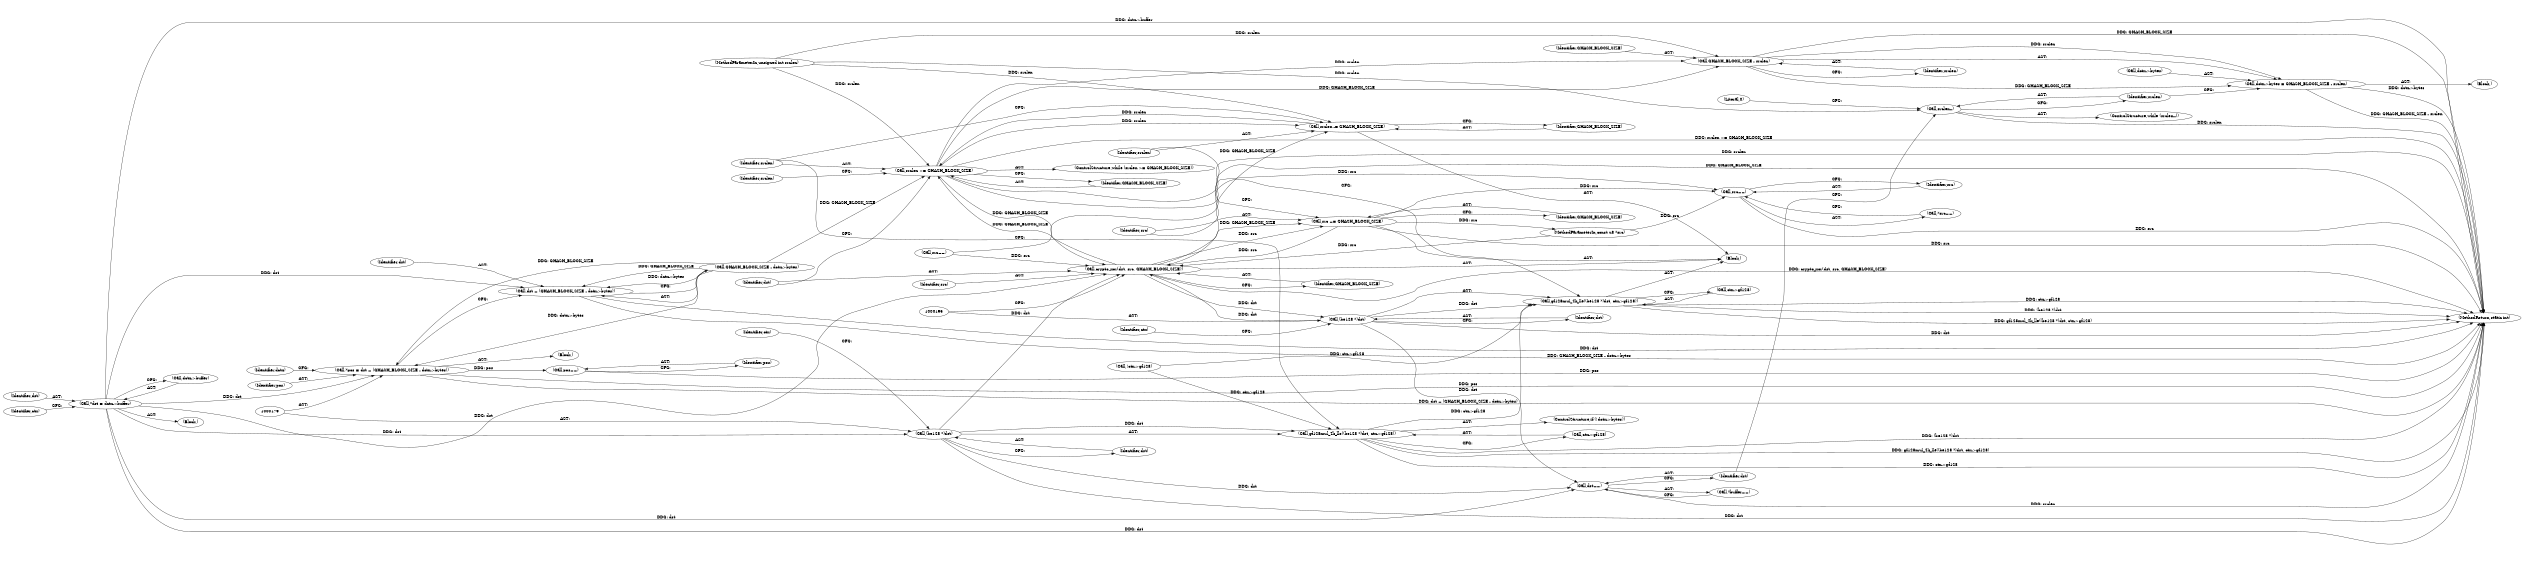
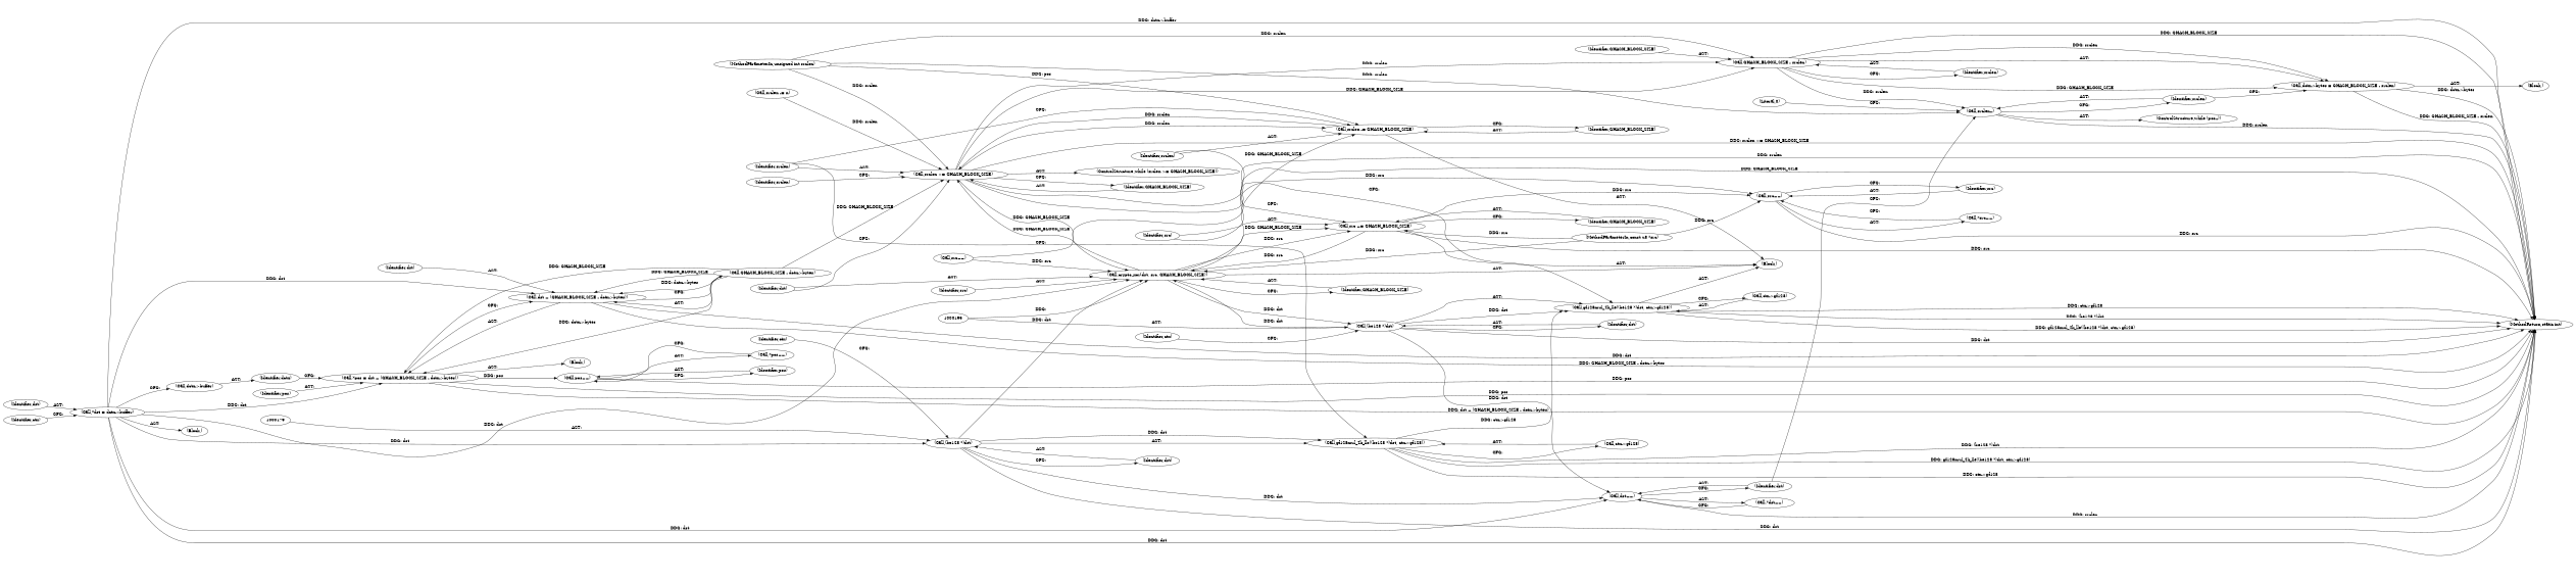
  digraph {
    rankdir=LR
    n1 [label="(Call,*dst = dctx->buffer)"]
    n2 [label="(Call,*pos = dst + (GHASH_BLOCK_SIZE - dctx->bytes))"]
    n3 [label="(Call,dst + (GHASH_BLOCK_SIZE - dctx->bytes))"]
    n4 [label="(Call,(be128 *)dst)"]
    n5 [label="(Call,crypto_xor(dst, src, GHASH_BLOCK_SIZE))"]
    n6 [label="(Call,dst++)"]
    n7 [label="(Block,)"]
    n8 [label="(MethodReturn,static int)"]
    n9 [label="(Call,dctx->buffer)"]
    n10 [label="(Call,pos++)"]
    n11 [label="(Block,)"]
    n12 [label="(Call,GHASH_BLOCK_SIZE - dctx->bytes)"]
    n13 [label="(Call,gf128mul_4k_lle((be128 *)dst, ctx->gf128))"]
    n14 [label="(Identifier,dst)"]
    n15 [label="(Block,)"]
    n16 [label="(Call,srclen >= GHASH_BLOCK_SIZE)"]
    n17 [label="(Call,srclen -= GHASH_BLOCK_SIZE)"]
    n18 [label="(Call,(be128 *)dst)"]
    n19 [label="(Call,src += GHASH_BLOCK_SIZE)"]
    n20 [label="(Identifier,GHASH_BLOCK_SIZE)"]
    n21 [label="(Identifier,dst)"]
-   n22 [label="(Call,*buffer++)"]
+   n22 [label="(Call,*dst++)"]
+   n23 [label="(Call,*pos++)"]
    n24 [label="(Identifier,pos)"]
    n25 [label="(Call,gf128mul_4k_lle((be128 *)dst, ctx->gf128))"]
-   n26 [label="(ControlStructure,if (!dctx->bytes))"]
    n27 [label="(Call,ctx->gf128)"]
    n28 [label="(Call,ctx->gf128)"]
    n29 [label="(Call,GHASH_BLOCK_SIZE - srclen)"]
    n30 [label="(ControlStructure,while (srclen >= GHASH_BLOCK_SIZE))"]
    n31 [label="(Identifier,GHASH_BLOCK_SIZE)"]
    n32 [label="(Identifier,GHASH_BLOCK_SIZE)"]
    n33 [label="(Identifier,dst)"]
    n34 [label="(Call,src++)"]
    n35 [label="(Identifier,GHASH_BLOCK_SIZE)"]
    n36 [label="(Call,dctx->bytes = GHASH_BLOCK_SIZE - srclen)"]
    n37 [label="(Call,srclen--)"]
    n38 [label="(Identifier,srclen)"]
    n39 [label="(Block,)"]
    n40 [label="(Identifier,srclen)"]
-   n41 [label="(ControlStructure,while (srclen--))"]
+   n41 [label="(ControlStructure,while (pos--))"]
    n42 [label="(Call,*src++)"]
    n43 [label="(Identifier,src)"]
    n44 [label="(MethodParameterIn,unsigned int srclen)"]
    n45 [label="(Identifier,dst)"]
    n46 [label="(Identifier,ctx)"]
    n47 [label="(Identifier,dst)"]
    n48 [label="(Identifier,ctx)"]
    n49 [label="(Identifier,srclen)"]
    n50 [label="(Identifier,src)"]
    n51 [label="(Call,src++)"]
-   n52 [label="(Call,dctx->bytes)"]
    n53 [label="(Identifier,pos)"]
    n54 [label="(Identifier,ctx)"]
-   n55 [label="(Call,!ctx->gf128)"]
+   n56 [label="(Call,srclen -= n)"]
    n57 [label="(Identifier,srclen)"]
    n58 [label="(Identifier,src)"]
    n59 [label="(Identifier,dctx)"]
    n60 [label="(Identifier,GHASH_BLOCK_SIZE)"]
    n61 [label="(Literal,0)"]
    n62 [label="(MethodParameterIn,const u8 *src)"]
    n63 [label="(Identifier,dst)"]
    n64 [label="(Identifier,srclen)"]
    1000179
    1000195
    n1 -> n2 [label="DDG: dst"]
    n1 -> n3 [label="DDG: dst"]
    n1 -> n4 [label="DDG: dst"]
    n1 -> n5 [label="DDG: dst"]
    n1 -> n6 [label="DDG: dst"]
    n1 -> n7 [label="AST: "]
    n1 -> n8 [label="DDG: dst"]
    n1 -> n8 [label="DDG: dctx->buffer"]
    n1 -> n9 [label="CFG: "]
    n2 -> n3 [label="CFG: "]
    n2 -> n8 [label="DDG: pos"]
    n2 -> n8 [label="DDG: dst + (GHASH_BLOCK_SIZE - dctx->bytes)"]
    n2 -> n10 [label="DDG: pos"]
    n2 -> n11 [label="AST: "]
-   1000179 -> n2 [label="AST: "]
+   n3 -> n2 [label="AST: "]
    n3 -> n8 [label="DDG: GHASH_BLOCK_SIZE - dctx->bytes"]
    n3 -> n8 [label="DDG: dst"]
    n3 -> n12 [label="CFG: "]
    n4 -> n5 [label="DDG: dst"]
    n4 -> n6 [label="DDG: dst"]
    n4 -> n8 [label="DDG: dst"]
    n4 -> n13 [label="AST: "]
    n4 -> n13 [label="DDG: dst"]
    n4 -> n14 [label="CFG: "]
-   n5 -> n8 [label="DDG: crypto_xor(dst, src, GHASH_BLOCK_SIZE)"]
    n5 -> n15 [label="AST: "]
    n5 -> n16 [label="DDG: GHASH_BLOCK_SIZE"]
    n5 -> n17 [label="DDG: GHASH_BLOCK_SIZE"]
    n5 -> n18 [label="DDG: dst"]
    n5 -> n19 [label="DDG: GHASH_BLOCK_SIZE"]
    n5 -> n19 [label="DDG: src"]
    n5 -> n20 [label="CFG: "]
    n6 -> n8 [label="DDG: srclen"]
    n6 -> n21 [label="CFG: "]
    n6 -> n22 [label="AST: "]
-   n9 -> n1 [label="AST: "]
+   n9 -> n59 [label="AST: "]
    n10 -> n8 [label="DDG: pos"]
+   n10 -> n23 [label="AST: "]
    n10 -> n24 [label="CFG: "]
    n12 -> n2 [label="DDG: GHASH_BLOCK_SIZE"]
    n12 -> n2 [label="DDG: dctx->bytes"]
    n12 -> n3 [label="AST: "]
    n12 -> n3 [label="DDG: GHASH_BLOCK_SIZE"]
    n12 -> n3 [label="DDG: dctx->bytes"]
    n12 -> n16 [label="DDG: GHASH_BLOCK_SIZE"]
    n13 -> n8 [label="DDG: ctx->gf128"]
    n13 -> n8 [label="DDG: (be128 *)dst"]
    n13 -> n8 [label="DDG: gf128mul_4k_lle((be128 *)dst, ctx->gf128)"]
    n13 -> n25 [label="DDG: ctx->gf128"]
-   n13 -> n26 [label="AST: "]
    n13 -> n27 [label="CFG: "]
    n14 -> n4 [label="AST: "]
    n16 -> n5 [label="DDG: GHASH_BLOCK_SIZE"]
    n16 -> n8 [label="DDG: srclen >= GHASH_BLOCK_SIZE"]
    n16 -> n8 [label="DDG: srclen"]
    n16 -> n8 [label="DDG: GHASH_BLOCK_SIZE"]
    n16 -> n17 [label="DDG: srclen"]
    n16 -> n29 [label="DDG: GHASH_BLOCK_SIZE"]
    n16 -> n29 [label="DDG: srclen"]
    n16 -> n30 [label="AST: "]
    n16 -> n31 [label="CFG: "]
    n17 -> n15 [label="AST: "]
    n17 -> n16 [label="DDG: srclen"]
    n17 -> n32 [label="CFG: "]
    n18 -> n5 [label="DDG: dst"]
    n18 -> n6 [label="DDG: dst"]
    n18 -> n8 [label="DDG: dst"]
    n18 -> n25 [label="AST: "]
    n18 -> n25 [label="DDG: dst"]
    n18 -> n33 [label="CFG: "]
    n19 -> n5 [label="DDG: src"]
    n19 -> n8 [label="DDG: src"]
    n19 -> n15 [label="AST: "]
    n19 -> n34 [label="DDG: src"]
    n19 -> n35 [label="CFG: "]
    n20 -> n5 [label="AST: "]
    n21 -> n6 [label="AST: "]
    n21 -> n37 [label="CFG: "]
    n22 -> n6 [label="CFG: "]
+   n23 -> n10 [label="CFG: "]
    n24 -> n10 [label="AST: "]
    n25 -> n8 [label="DDG: ctx->gf128"]
    n25 -> n8 [label="DDG: (be128 *)dst"]
    n25 -> n8 [label="DDG: gf128mul_4k_lle((be128 *)dst, ctx->gf128)"]
    n25 -> n15 [label="AST: "]
    n25 -> n28 [label="CFG: "]
    n27 -> n13 [label="AST: "]
    n28 -> n25 [label="AST: "]
    n29 -> n8 [label="DDG: GHASH_BLOCK_SIZE"]
    n29 -> n36 [label="AST: "]
    n29 -> n36 [label="DDG: GHASH_BLOCK_SIZE"]
    n29 -> n36 [label="DDG: srclen"]
+   n29 -> n37 [label="DDG: srclen"]
    n29 -> n38 [label="CFG: "]
    n31 -> n16 [label="AST: "]
    n32 -> n17 [label="AST: "]
    n33 -> n18 [label="AST: "]
    n34 -> n8 [label="DDG: src"]
    n34 -> n42 [label="AST: "]
    n34 -> n43 [label="CFG: "]
    n35 -> n19 [label="AST: "]
    n36 -> n8 [label="DDG: dctx->bytes"]
    n36 -> n8 [label="DDG: GHASH_BLOCK_SIZE - srclen"]
    n36 -> n39 [label="AST: "]
    n37 -> n8 [label="DDG: srclen"]
    n37 -> n40 [label="CFG: "]
    n37 -> n41 [label="AST: "]
    n38 -> n29 [label="AST: "]
    n40 -> n36 [label="CFG: "]
    n40 -> n37 [label="AST: "]
    n42 -> n34 [label="CFG: "]
    n43 -> n34 [label="AST: "]
    n44 -> n16 [label="DDG: srclen"]
-   n44 -> n17 [label="DDG: srclen"]
+   n44 -> n17 [label="DDG: pos"]
    n44 -> n29 [label="DDG: srclen"]
    n44 -> n37 [label="DDG: srclen"]
    n45 -> n1 [label="AST: "]
    n46 -> n1 [label="CFG: "]
    n47 -> n3 [label="AST: "]
    n48 -> n18 [label="CFG: "]
    n49 -> n17 [label="AST: "]
    n49 -> n19 [label="CFG: "]
    n50 -> n19 [label="AST: "]
    n50 -> n25 [label="CFG: "]
    n51 -> n5 [label="DDG: src"]
    n51 -> n34 [label="DDG: src"]
-   n52 -> n36 [label="AST: "]
    n53 -> n2 [label="AST: "]
    n54 -> n4 [label="CFG: "]
-   n55 -> n13 [label="DDG: ctx->gf128"]
-   n55 -> n25 [label="DDG: ctx->gf128"]
+   n56 -> n16 [label="DDG: srclen"]
    n57 -> n13 [label="CFG: "]
    n57 -> n16 [label="AST: "]
    n57 -> n17 [label="CFG: "]
    n58 -> n5 [label="AST: "]
    n59 -> n2 [label="CFG: "]
    n60 -> n29 [label="AST: "]
    n61 -> n37 [label="CFG: "]
    n62 -> n5 [label="DDG: src"]
-   n19 -> n62 [label="DDG: src"]
+   n62 -> n19 [label="DDG: src"]
    n62 -> n34 [label="DDG: src"]
    n63 -> n5 [label="AST: "]
    n63 -> n16 [label="CFG: "]
    n64 -> n16 [label="CFG: "]
    1000179 -> n4 [label="AST: "]
-   1000195 -> n5 [label="CFG: "]
+   1000195 -> n5 [label="DDG: "]
    1000195 -> n18 [label="AST: "]
  }
